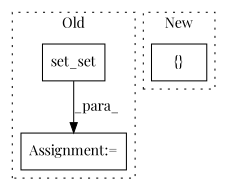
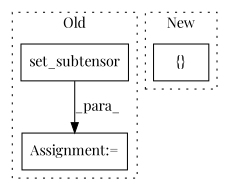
  digraph {
    fontname="Playfair Display"
    node [shape=box fontname="Playfair Display"]
-   n1 [a=32 l="14,1" label=set_set s="836,905"]
+   n1 [a=32 l="14,1" label=set_subtensor s="836,905"]
    n2 [a=7 l=1 label="Assignment:=" s=813]
    n3 [a=4 l="1,1" label="{}" s="2017,2038"]
    subgraph cluster_1 {
      label=Old
      style=dotted
      n1
      n2
    }
    subgraph cluster_2 {
      label=New
      style=dotted
      n3
    }
    n1 -> n2 [label=_para_ fontname="Playfair Display"]
  }
